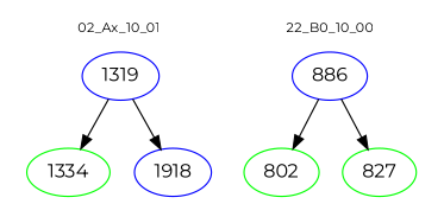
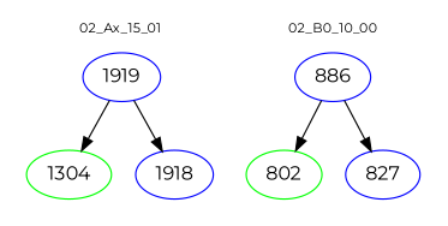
  digraph {
    fontname=Montserrat
    node [color=blue fontname=Montserrat]
    edge [color=black fontname=Montserrat]
-   n1 [label=1319]
-   n2 [color=green label=1334]
+   n1 [label=1919]
+   n2 [color=green label=1304]
    n3 [label=1918]
    n4 [label=886]
    n5 [color=green label=802]
-   n6 [color=green label=827]
+   n6 [label=827]
    subgraph cluster_1 {
      color=white
      fontsize=10
-     label="02_Ax_10_01"
+     label="02_Ax_15_01"
      n1
      n2
      n3
    }
    subgraph cluster_2 {
      color=white
      fontsize=10
-     label="22_B0_10_00"
+     label="02_B0_10_00"
      n4
      n5
      n6
    }
    n1 -> n2
    n1 -> n3
    n4 -> n5
    n4 -> n6
  }
